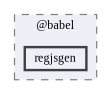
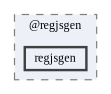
  digraph {
    compound=true
    fontname="Liberation Serif"
    n1 [color=grey25 fillcolor="#edf0f7" fontname="Liberation Serif" fontsize=10 height=0.2 label=regjsgen shape=box style="filled,bold" width=0.4]
    subgraph cluster_1 {
      bgcolor="#edf0f7"
      fontsize=10
-     label="@babel"
+     label="@regjsgen"
      pencolor=grey50
      style="filled,dashed"
      n1
    }
  }
